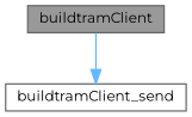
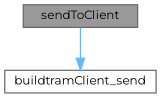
  digraph {
    rankdir=TB
    fontname=Montserrat
    node [fontname=Montserrat fontsize=10 shape=box style=filled]
-   n1 [color=gray40 fillcolor=grey60 fontcolor=black height=0.2 label=buildtramClient width=0.4]
+   n1 [color=gray40 fillcolor=grey60 fontcolor=black height=0.2 label=sendToClient width=0.4]
    n2 [color=grey40 fillcolor=white height=0.2 label=buildtramClient_send width=0.4]
    n1 -> n2 [color=steelblue1 fontname=Montserrat fontsize=10 labelfontname=Helvetica labelfontsize=10 style=solid]
  }
